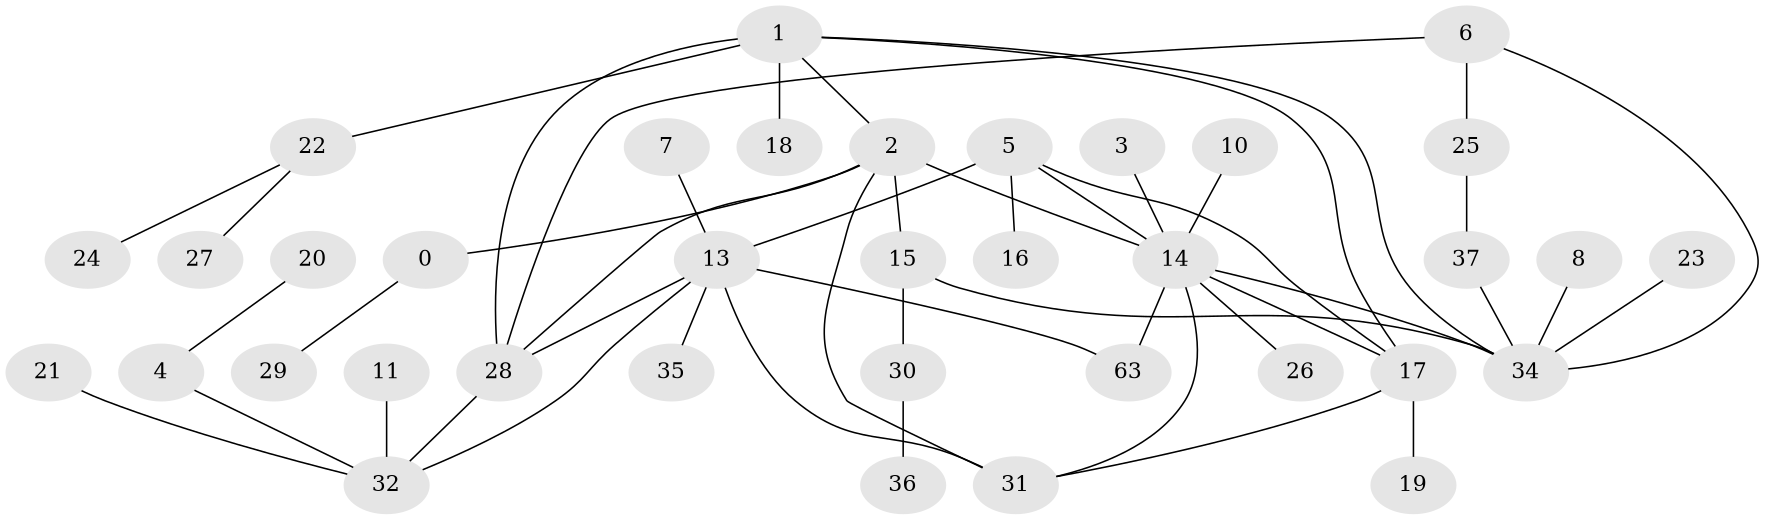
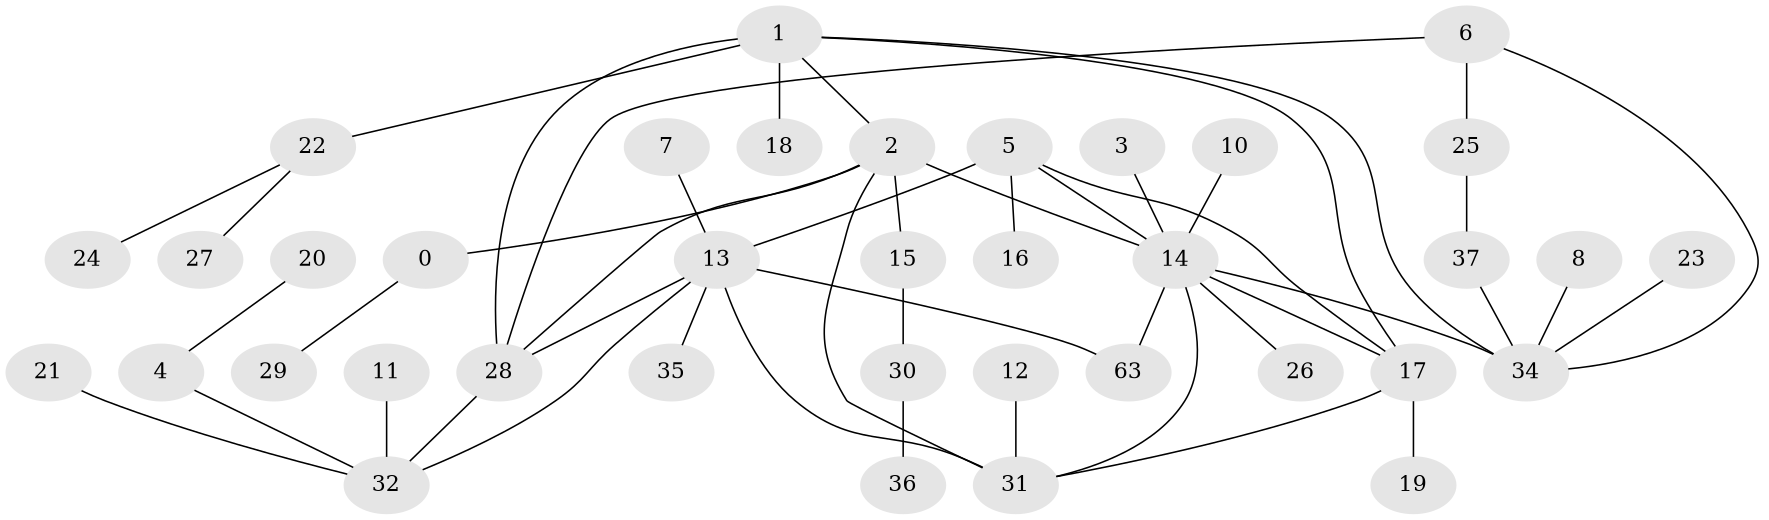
  graph {
    node [color=gray90 style=filled]
    edge [weight=1.0]
    1
    2
    17
    18
    22
    28
    34
    n8 [label=0]
    14
    15
    31
    19
    24
    27
    32
    29
    n17 [label=63]
    26
    30
    3
    4
    5
    13
    16
    35
    6
    25
    37
    7
    8
    10
    11
+   12
    36
    20
    21
    23
    1 -- 2
    1 -- 17
    1 -- 18
    1 -- 22 [weight=2.0]
    1 -- 28
    1 -- 34
    2 -- 28
    2 -- n8
    2 -- 14
    2 -- 15 [weight=2.0]
    2 -- 31
    17 -- 31
    17 -- 19
    22 -- 24
    22 -- 27
    28 -- 32
    n8 -- 29
    14 -- 17
    14 -- 34
    14 -- 31
    14 -- n17
    14 -- 26
-   15 -- 34
    15 -- 30
    30 -- 36
    3 -- 14
    4 -- 32
    5 -- 17
    5 -- 14
    5 -- 13
    5 -- 16
    13 -- 28
    13 -- 31
    13 -- 32
    13 -- n17
    13 -- 35
    6 -- 28
    6 -- 34
    6 -- 25
    25 -- 37
    37 -- 34
    7 -- 13
    8 -- 34
    10 -- 14
    11 -- 32
+   12 -- 31
    20 -- 4
    21 -- 32
    23 -- 34
  }
